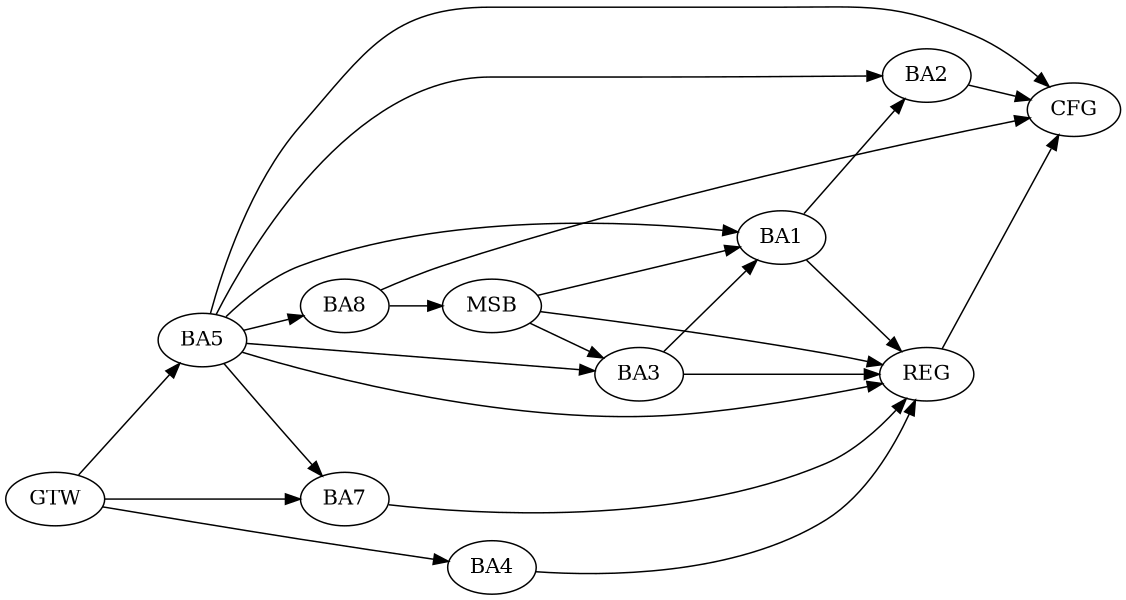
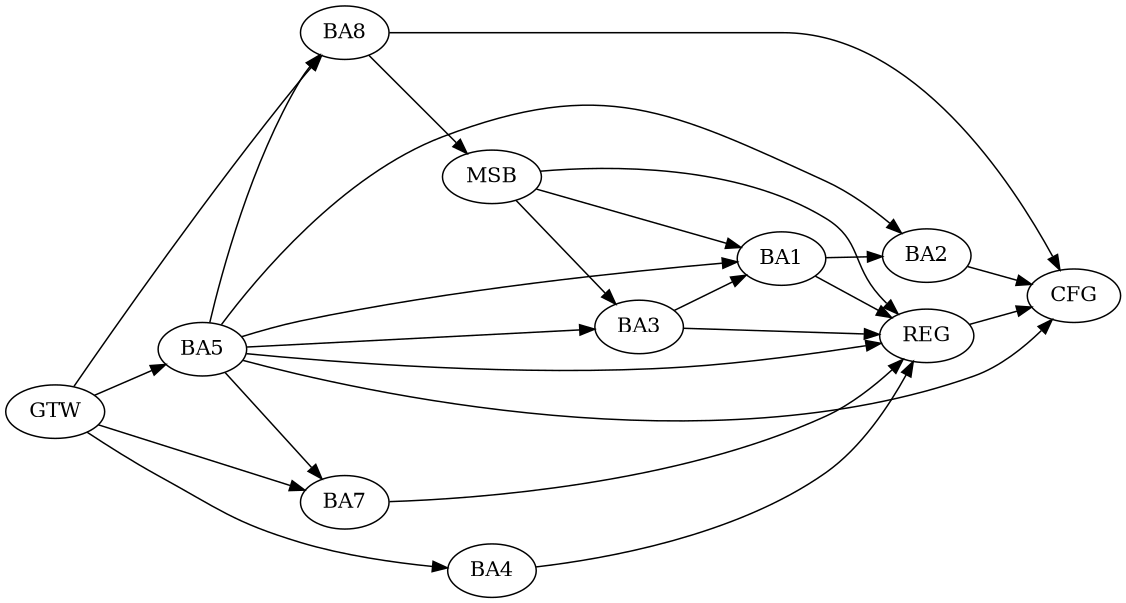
  strict digraph {
    rankdir=LR
    n1 [label=BA1]
    n2 [label=BA2]
    n3 [label=REG]
    n4 [label=CFG]
    n5 [label=MSB]
    n6 [label=BA3]
    n7 [label=BA4]
    n8 [label=BA5]
    n9 [label=BA7]
    n10 [label=BA8]
    n11 [label=GTW]
    n1 -> n2
    n1 -> n3
    n2 -> n4
    n3 -> n4
    n5 -> n1
    n5 -> n3
    n5 -> n6
    n6 -> n1
    n6 -> n3
    n7 -> n3
    n8 -> n1
    n8 -> n2
    n8 -> n3
    n8 -> n4
    n8 -> n6
    n8 -> n9
    n8 -> n10
    n9 -> n3
    n10 -> n4
    n10 -> n5
    n11 -> n7
    n11 -> n8
    n11 -> n9
+   n11 -> n10
  }
